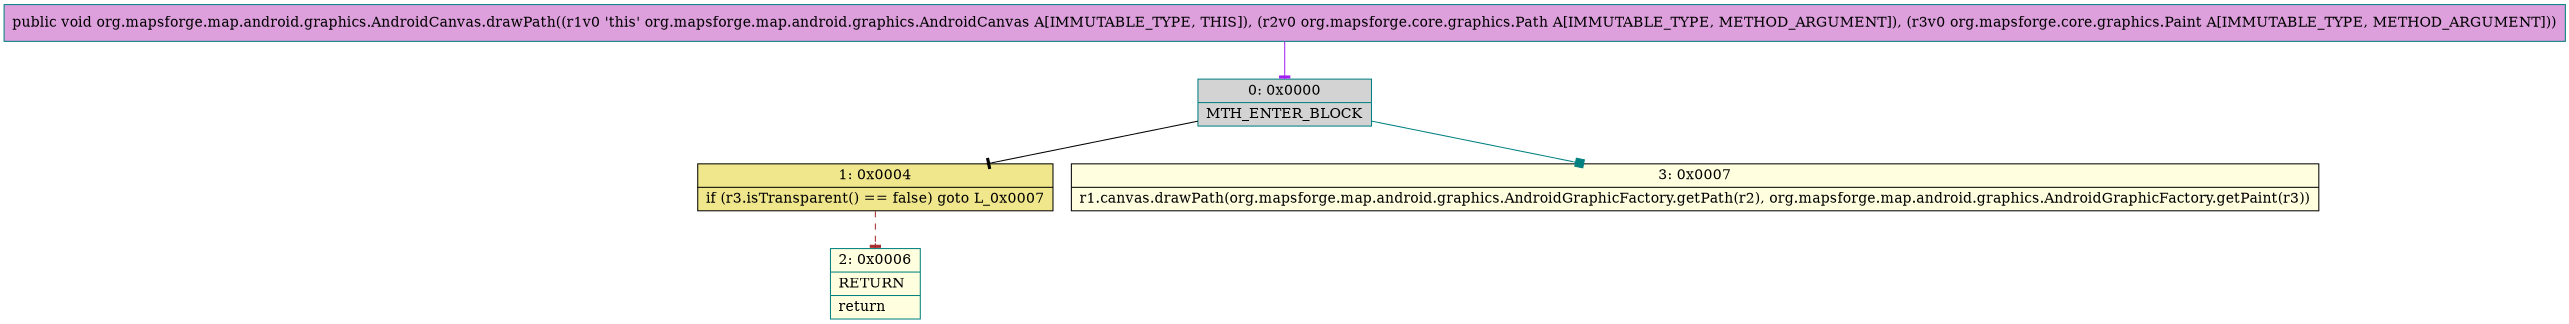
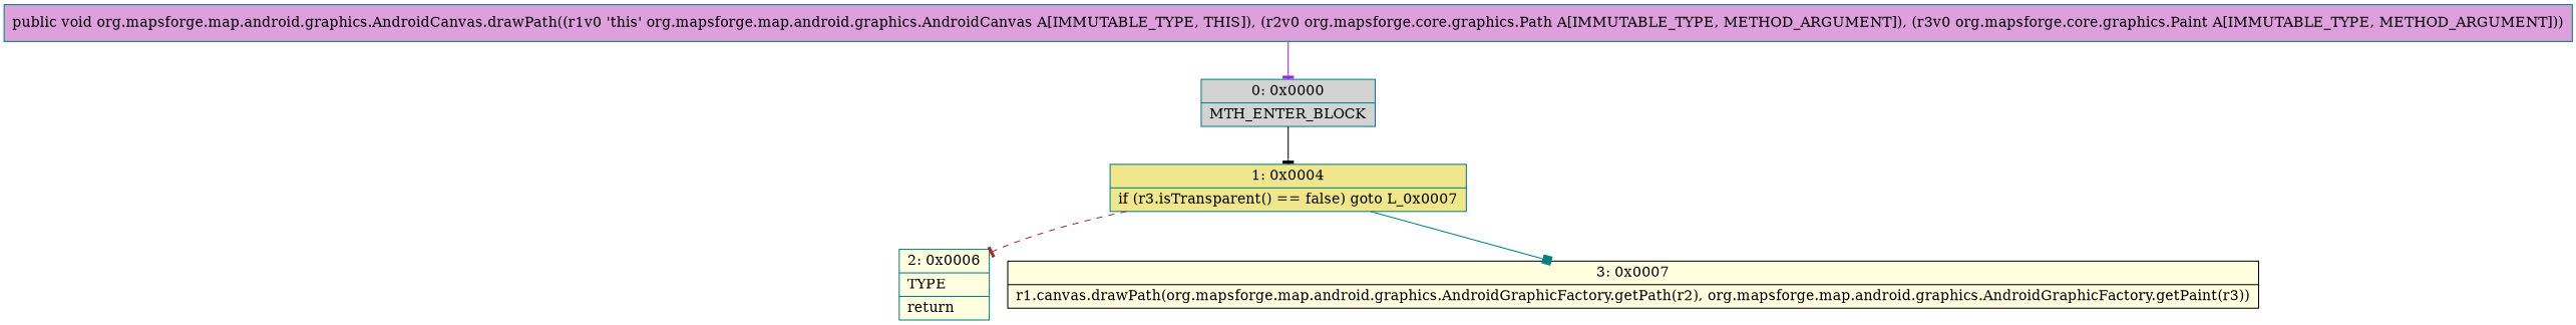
  digraph {
    node [color=teal fillcolor=lightyellow shape=record style=filled]
    edge [arrowhead=tee]
    n1 [fillcolor=lightgrey label="{0\:\ 0x0000|MTH_ENTER_BLOCK\l}"]
-   n2 [color=black fillcolor=khaki label="{1\:\ 0x0004|if (r3.isTransparent() == false) goto L_0x0007\l}"]
-   n3 [label="{2\:\ 0x0006|RETURN\l|return\l}"]
+   n2 [fillcolor=khaki label="{1\:\ 0x0004|if (r3.isTransparent() == false) goto L_0x0007\l}"]
+   n3 [label="{2\:\ 0x0006|TYPE\l|return\l}"]
    n4 [color=black label="{3\:\ 0x0007|r1.canvas.drawPath(org.mapsforge.map.android.graphics.AndroidGraphicFactory.getPath(r2), org.mapsforge.map.android.graphics.AndroidGraphicFactory.getPaint(r3))\l}"]
    n5 [fillcolor=plum label="{public void org.mapsforge.map.android.graphics.AndroidCanvas.drawPath((r1v0 'this' org.mapsforge.map.android.graphics.AndroidCanvas A[IMMUTABLE_TYPE, THIS]), (r2v0 org.mapsforge.core.graphics.Path A[IMMUTABLE_TYPE, METHOD_ARGUMENT]), (r3v0 org.mapsforge.core.graphics.Paint A[IMMUTABLE_TYPE, METHOD_ARGUMENT])) }"]
    n1 -> n2 [color=black]
    n2 -> n3 [color=brown style=dashed]
-   n1 -> n4 [arrowhead=box color=teal]
+   n2 -> n4 [arrowhead=box color=teal]
    n5 -> n1 [color=purple]
  }
